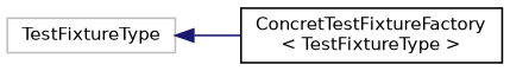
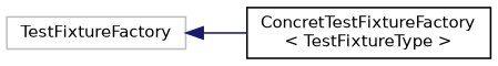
  digraph {
    rankdir=LR
    node [fillcolor=white fontname=Helvetica fontsize=10 shape=record style=filled]
-   n1 [color=grey75 height=0.2 label=TestFixtureType width=0.4]
+   n1 [color=grey75 height=0.2 label=TestFixtureFactory width=0.4]
    n2 [color=black height=0.2 label="ConcretTestFixtureFactory\l\< TestFixtureType \>" width=0.4]
    n1 -> n2 [color=midnightblue dir=back fontname=Helvetica fontsize=10 labelfontname=Helvetica labelfontsize=10 style=solid]
  }
